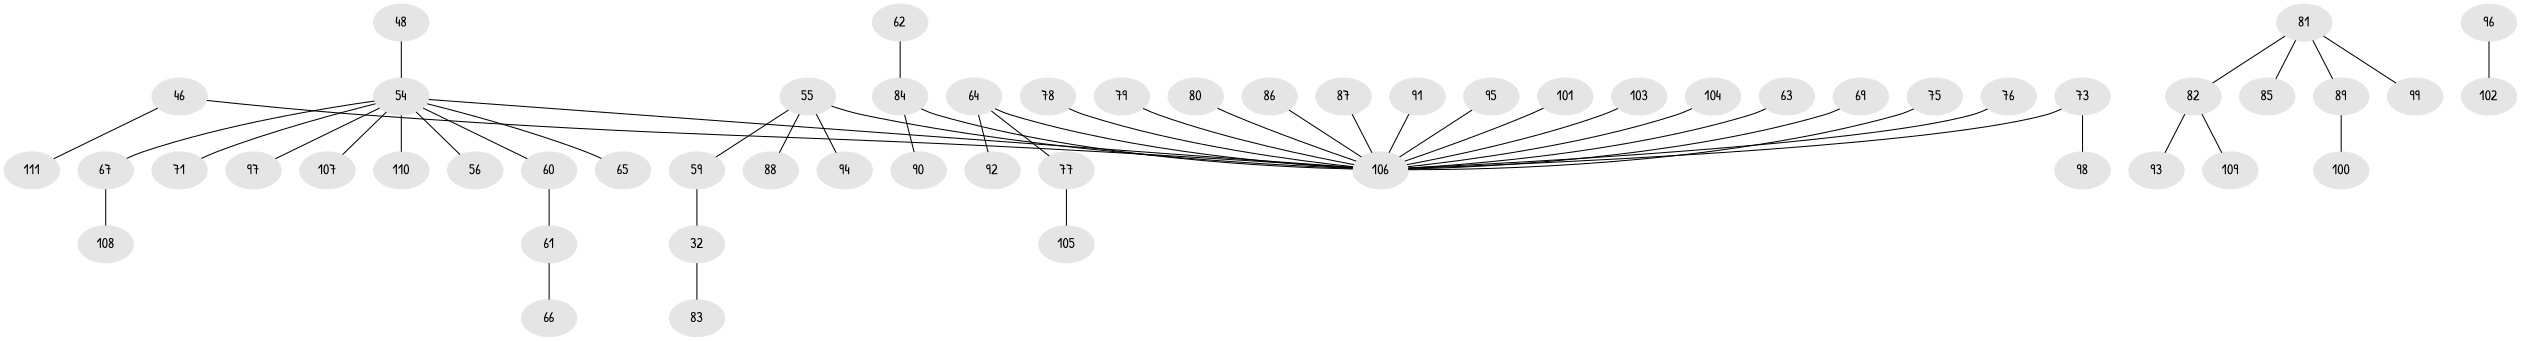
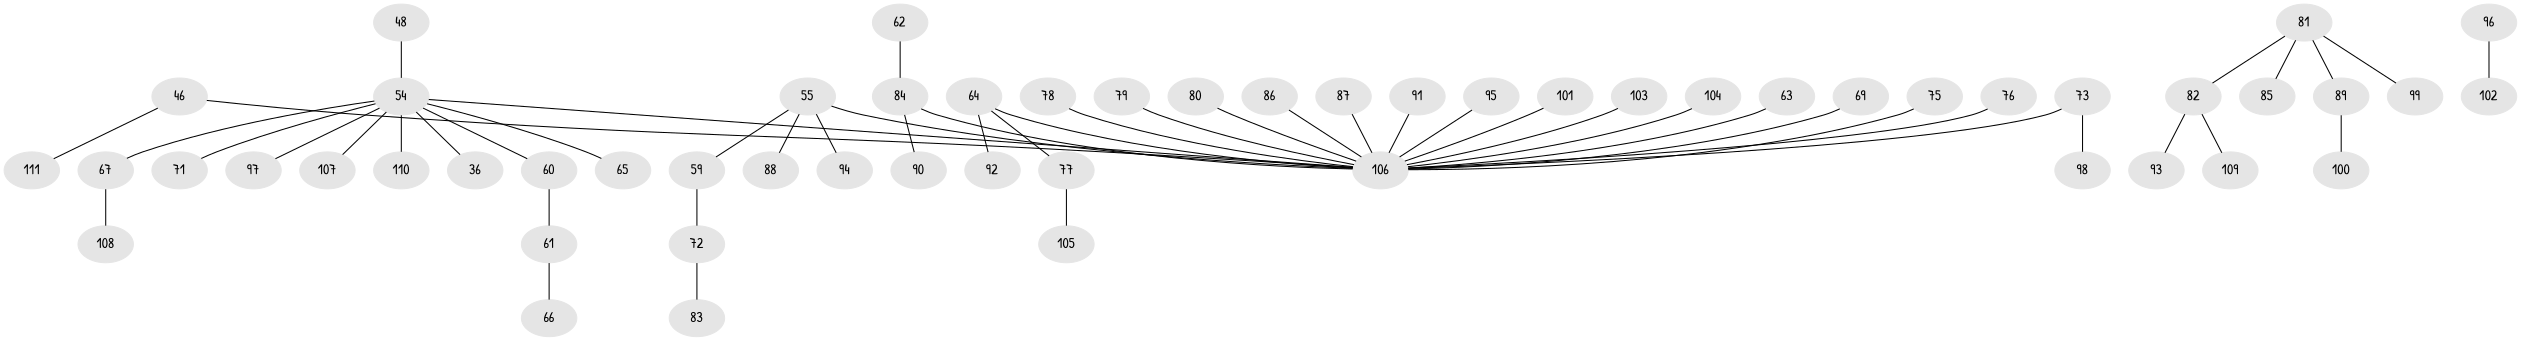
  graph {
    fontname="Patrick Hand"
    node [color=gray90 fontname="Patrick Hand" style=filled]
    edge [fontname="Patrick Hand"]
    106 [super="+8+74+50"]
    46
    111
    54 [super="+10+15+16+25+47+35+31+45"]
-   56
+   56 [label=36]
    60
    65
    67
    71
    97
    107
    110
    48
    61
    108
    55 [super="+51+37+43"]
    59
    88
    94
-   72 [label=32]
+   72
    83
    66
    84 [super="+57"]
    90
    62
    63
    64 [super="+14"]
    77
    92
    105
    69
    73
    98
    75
    76
    78
    79
    80
    81 [super="+34+44+38"]
    82 [super="+21"]
    85
    89
    99
    93
    109
    100
    86
    87
    91
    95
    96 [super="+52"]
    102
    101
    103
    104
    46 -- 106
    46 -- 111
    54 -- 106
    54 -- 56
    54 -- 60
    54 -- 65
    54 -- 67
    54 -- 71
    54 -- 97
    54 -- 107
    54 -- 110
    60 -- 61
    67 -- 108
    48 -- 54
    61 -- 66
    55 -- 106
    55 -- 59
    55 -- 88
    55 -- 94
    59 -- 72
    72 -- 83
    84 -- 106
    84 -- 90
    62 -- 84
    63 -- 106
    64 -- 106
    64 -- 77
    64 -- 92
    77 -- 105
    69 -- 106
    73 -- 106
    73 -- 98
    75 -- 106
    76 -- 106
    78 -- 106
    79 -- 106
    80 -- 106
    81 -- 82
    81 -- 85
    81 -- 89
    81 -- 99
    82 -- 93
    82 -- 109
    89 -- 100
    86 -- 106
    87 -- 106
    91 -- 106
    95 -- 106
    96 -- 102
    101 -- 106
    103 -- 106
    104 -- 106
  }
